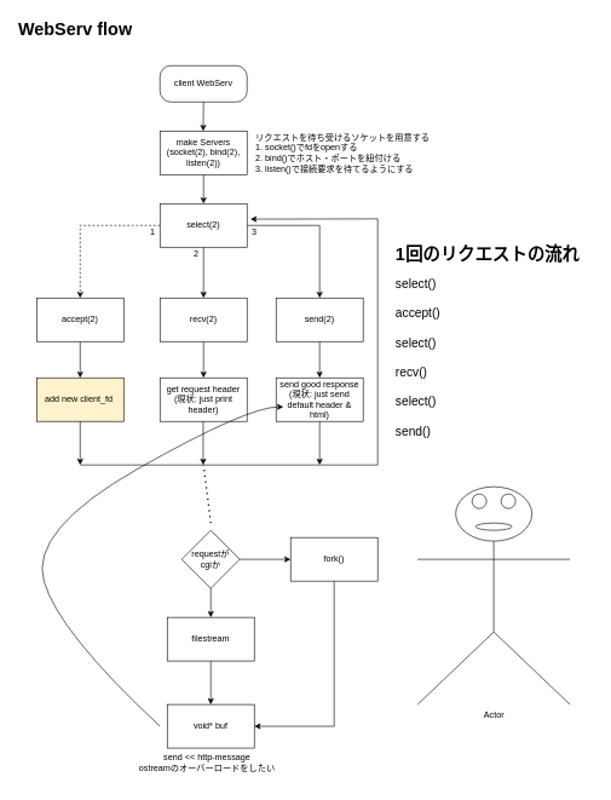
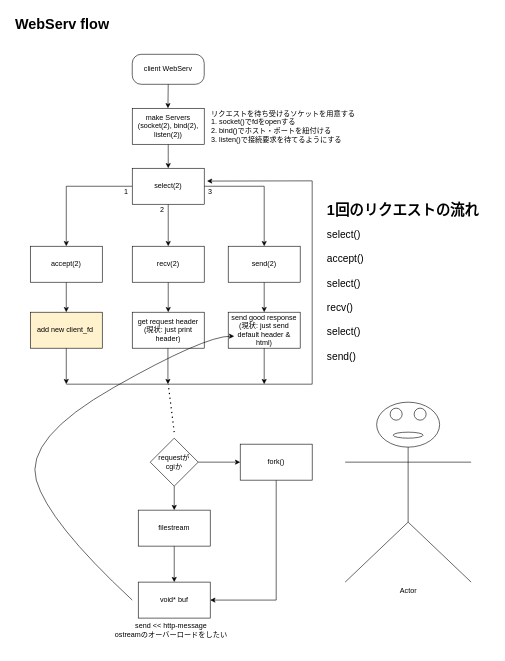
  <mxCell id="0" />
  <mxCell id="1" parent="0" />
  <mxCell id="2" value="client WebServ" style="rounded=1;whiteSpace=wrap;html=1;arcSize=30;" parent="1" vertex="1"><mxGeometry x="220" y="90" width="120" height="50" as="geometry" /></mxCell>
  <mxCell id="3" value="" style="endArrow=classic;html=1;" parent="1" edge="1"><mxGeometry width="50" height="50" relative="1" as="geometry"><mxPoint x="280" y="140" as="sourcePoint" /><mxPoint x="279.5" y="180" as="targetPoint" /></mxGeometry></mxCell>
  <mxCell id="4" value="&lt;h1&gt;WebServ flow&lt;/h1&gt;" style="text;html=1;strokeColor=none;fillColor=none;spacing=5;spacingTop=-20;whiteSpace=wrap;overflow=hidden;rounded=0;" parent="1" vertex="1"><mxGeometry x="20" y="20" width="210" height="40" as="geometry" /></mxCell>
  <mxCell id="5" style="edgeStyle=orthogonalEdgeStyle;rounded=0;orthogonalLoop=1;jettySize=auto;html=1;" parent="1" source="6" edge="1"><mxGeometry relative="1" as="geometry"><mxPoint x="280" y="280" as="targetPoint" /></mxGeometry></mxCell>
  <mxCell id="6" value="make Servers&lt;br&gt;(socket(2), bind(2), listen(2))" style="rounded=0;whiteSpace=wrap;html=1;" parent="1" vertex="1"><mxGeometry x="220" y="180" width="120" height="60" as="geometry" /></mxCell>
- <mxCell id="7" value="" style="edgeStyle=orthogonalEdgeStyle;rounded=0;orthogonalLoop=1;jettySize=auto;html=1;dashed=1;" parent="1" source="10" target="12" edge="1"><mxGeometry relative="1" as="geometry" /></mxCell>
+ <mxCell id="7" value="" style="edgeStyle=orthogonalEdgeStyle;rounded=0;orthogonalLoop=1;jettySize=auto;html=1;" parent="1" source="10" target="12" edge="1"><mxGeometry relative="1" as="geometry" /></mxCell>
  <mxCell id="8" value="" style="edgeStyle=orthogonalEdgeStyle;rounded=0;orthogonalLoop=1;jettySize=auto;html=1;" parent="1" source="10" target="14" edge="1"><mxGeometry relative="1" as="geometry" /></mxCell>
  <mxCell id="9" value="" style="edgeStyle=orthogonalEdgeStyle;rounded=0;orthogonalLoop=1;jettySize=auto;html=1;" parent="1" source="10" target="16" edge="1"><mxGeometry relative="1" as="geometry" /></mxCell>
  <mxCell id="10" value="select(2)" style="rounded=0;whiteSpace=wrap;html=1;" parent="1" vertex="1"><mxGeometry x="220" y="280" width="120" height="60" as="geometry" /></mxCell>
  <mxCell id="11" value="" style="edgeStyle=orthogonalEdgeStyle;rounded=0;orthogonalLoop=1;jettySize=auto;html=1;" parent="1" source="12" target="17" edge="1"><mxGeometry relative="1" as="geometry" /></mxCell>
  <mxCell id="12" value="accept(2)" style="rounded=0;whiteSpace=wrap;html=1;" parent="1" vertex="1"><mxGeometry x="50" y="410" width="120" height="60" as="geometry" /></mxCell>
  <mxCell id="13" value="" style="edgeStyle=orthogonalEdgeStyle;rounded=0;orthogonalLoop=1;jettySize=auto;html=1;" parent="1" source="14" target="18" edge="1"><mxGeometry relative="1" as="geometry" /></mxCell>
  <mxCell id="14" value="recv(2)" style="rounded=0;whiteSpace=wrap;html=1;" parent="1" vertex="1"><mxGeometry x="220" y="410" width="120" height="60" as="geometry" /></mxCell>
  <mxCell id="15" value="" style="edgeStyle=orthogonalEdgeStyle;rounded=0;orthogonalLoop=1;jettySize=auto;html=1;" parent="1" source="16" target="19" edge="1"><mxGeometry relative="1" as="geometry" /></mxCell>
  <mxCell id="16" value="send(2)" style="rounded=0;whiteSpace=wrap;html=1;" parent="1" vertex="1"><mxGeometry x="380" y="410" width="120" height="60" as="geometry" /></mxCell>
  <mxCell id="17" value="add new client_fd&amp;nbsp;" style="rounded=0;whiteSpace=wrap;html=1;fillColor=#fff2cc;" parent="1" vertex="1"><mxGeometry x="50" y="520" width="120" height="60" as="geometry" /></mxCell>
  <mxCell id="18" value="get request header&lt;br&gt;(現状: just print header)" style="rounded=0;whiteSpace=wrap;html=1;" parent="1" vertex="1"><mxGeometry x="220" y="520" width="120" height="60" as="geometry" /></mxCell>
  <mxCell id="19" value="send good response&lt;br&gt;(現状: just send default header &amp;amp; html)" style="rounded=0;whiteSpace=wrap;html=1;" parent="1" vertex="1"><mxGeometry x="380" y="520" width="120" height="60" as="geometry" /></mxCell>
  <mxCell id="20" value="" style="endArrow=classic;html=1;exitX=0.5;exitY=1;exitDx=0;exitDy=0;" parent="1" source="17" edge="1"><mxGeometry width="50" height="50" relative="1" as="geometry"><mxPoint x="300" y="490" as="sourcePoint" /><mxPoint x="110" y="640" as="targetPoint" /></mxGeometry></mxCell>
  <mxCell id="21" value="" style="endArrow=classic;html=1;exitX=0.5;exitY=1;exitDx=0;exitDy=0;" parent="1" source="19" edge="1"><mxGeometry width="50" height="50" relative="1" as="geometry"><mxPoint x="440" y="590" as="sourcePoint" /><mxPoint x="440" y="640" as="targetPoint" /></mxGeometry></mxCell>
  <mxCell id="22" value="" style="endArrow=classic;html=1;rounded=0;entryX=1.039;entryY=0.356;entryDx=0;entryDy=0;entryPerimeter=0;" parent="1" target="10" edge="1"><mxGeometry width="50" height="50" relative="1" as="geometry"><mxPoint x="110" y="640" as="sourcePoint" /><mxPoint x="350" y="300" as="targetPoint" /><Array as="points"><mxPoint x="520" y="640" /><mxPoint x="520" y="301" /></Array></mxGeometry></mxCell>
  <mxCell id="23" value="" style="endArrow=classic;html=1;exitX=0.5;exitY=1;exitDx=0;exitDy=0;" parent="1" edge="1"><mxGeometry width="50" height="50" relative="1" as="geometry"><mxPoint x="279.5" y="580" as="sourcePoint" /><mxPoint x="279.5" y="640" as="targetPoint" /></mxGeometry></mxCell>
  <mxCell id="24" value="リクエストを待ち受けるソケットを用意する&lt;br&gt;1. socket()でfdをopenする&lt;br&gt;2. bind()でホスト・ポートを紐付ける&lt;br&gt;3. listen()で接続要求を待てるようにする" style="text;html=1;strokeColor=none;fillColor=none;align=left;verticalAlign=middle;whiteSpace=wrap;rounded=0;" parent="1" vertex="1"><mxGeometry x="350" y="172.5" width="260" height="75" as="geometry" /></mxCell>
  <mxCell id="25" value="&lt;h1&gt;1回のリクエストの流れ&lt;/h1&gt;&lt;div style=&quot;font-size: 17px&quot;&gt;&lt;font style=&quot;font-size: 17px&quot;&gt;select()&lt;/font&gt;&lt;/div&gt;&lt;div style=&quot;font-size: 17px&quot;&gt;&lt;font style=&quot;font-size: 17px&quot;&gt;&lt;br&gt;&lt;/font&gt;&lt;/div&gt;&lt;div style=&quot;font-size: 17px&quot;&gt;&lt;font style=&quot;font-size: 17px&quot;&gt;accept()&lt;/font&gt;&lt;/div&gt;&lt;div style=&quot;font-size: 17px&quot;&gt;&lt;font style=&quot;font-size: 17px&quot;&gt;&lt;br&gt;&lt;/font&gt;&lt;/div&gt;&lt;div style=&quot;font-size: 17px&quot;&gt;&lt;font style=&quot;font-size: 17px&quot;&gt;select()&lt;/font&gt;&lt;/div&gt;&lt;div style=&quot;font-size: 17px&quot;&gt;&lt;font style=&quot;font-size: 17px&quot;&gt;&lt;br&gt;&lt;/font&gt;&lt;/div&gt;&lt;div style=&quot;font-size: 17px&quot;&gt;&lt;font style=&quot;font-size: 17px&quot;&gt;recv()&lt;/font&gt;&lt;/div&gt;&lt;div style=&quot;font-size: 17px&quot;&gt;&lt;font style=&quot;font-size: 17px&quot;&gt;&lt;br&gt;&lt;/font&gt;&lt;/div&gt;&lt;div style=&quot;font-size: 17px&quot;&gt;&lt;font style=&quot;font-size: 17px&quot;&gt;select()&lt;/font&gt;&lt;/div&gt;&lt;div style=&quot;font-size: 17px&quot;&gt;&lt;font style=&quot;font-size: 17px&quot;&gt;&lt;br&gt;&lt;/font&gt;&lt;/div&gt;&lt;div style=&quot;font-size: 17px&quot;&gt;&lt;font style=&quot;font-size: 17px&quot;&gt;send()&lt;/font&gt;&lt;/div&gt;" style="text;html=1;strokeColor=none;fillColor=none;spacing=5;spacingTop=-20;whiteSpace=wrap;overflow=hidden;rounded=0;align=left;verticalAlign=top;" parent="1" vertex="1"><mxGeometry x="540" y="330" width="280" height="290" as="geometry" /></mxCell>
  <mxCell id="26" value="" style="edgeStyle=orthogonalEdgeStyle;rounded=0;orthogonalLoop=1;jettySize=auto;html=1;" parent="1" source="28" target="30" edge="1"><mxGeometry relative="1" as="geometry" /></mxCell>
  <mxCell id="27" value="" style="edgeStyle=orthogonalEdgeStyle;rounded=0;orthogonalLoop=1;jettySize=auto;html=1;" parent="1" source="28" target="32" edge="1"><mxGeometry relative="1" as="geometry" /></mxCell>
  <mxCell id="28" value="requestが&lt;br&gt;cgiか" style="rhombus;whiteSpace=wrap;html=1;align=center;verticalAlign=middle;" parent="1" vertex="1"><mxGeometry x="250" y="730" width="80" height="80" as="geometry" /></mxCell>
  <mxCell id="29" style="edgeStyle=orthogonalEdgeStyle;rounded=0;orthogonalLoop=1;jettySize=auto;html=1;entryX=1;entryY=0.5;entryDx=0;entryDy=0;" parent="1" source="30" target="33" edge="1"><mxGeometry relative="1" as="geometry"><Array as="points"><mxPoint x="460" y="1000" /></Array></mxGeometry></mxCell>
  <mxCell id="30" value="fork()" style="whiteSpace=wrap;html=1;" parent="1" vertex="1"><mxGeometry x="400" y="740" width="120" height="60" as="geometry" /></mxCell>
  <mxCell id="31" value="" style="edgeStyle=orthogonalEdgeStyle;rounded=0;orthogonalLoop=1;jettySize=auto;html=1;" parent="1" source="32" target="33" edge="1"><mxGeometry relative="1" as="geometry" /></mxCell>
  <mxCell id="32" value="filestream" style="whiteSpace=wrap;html=1;" parent="1" vertex="1"><mxGeometry x="230" y="850" width="120" height="60" as="geometry" /></mxCell>
  <mxCell id="33" value="void* buf" style="rounded=0;whiteSpace=wrap;html=1;" parent="1" vertex="1"><mxGeometry x="230" y="970" width="120" height="60" as="geometry" /></mxCell>
  <mxCell id="34" value="" style="curved=1;endArrow=classic;html=1;" parent="1" edge="1"><mxGeometry width="50" height="50" relative="1" as="geometry"><mxPoint x="220" y="1000" as="sourcePoint" /><mxPoint x="390" y="560" as="targetPoint" /><Array as="points"><mxPoint x="80" y="870" /><mxPoint x="40" y="730" /><mxPoint x="340" y="560" /></Array></mxGeometry></mxCell>
  <mxCell id="35" value="send &amp;lt;&amp;lt; http-message&lt;br&gt;ostreamのオーバーロードをしたい" style="text;html=1;strokeColor=none;fillColor=none;align=center;verticalAlign=middle;whiteSpace=wrap;rounded=0;" parent="1" vertex="1"><mxGeometry x="170" y="1020" width="230" height="60" as="geometry" /></mxCell>
  <mxCell id="36" value="" style="endArrow=none;dashed=1;html=1;dashPattern=1 3;strokeWidth=2;" parent="1" edge="1"><mxGeometry width="50" height="50" relative="1" as="geometry"><mxPoint x="290" y="720" as="sourcePoint" /><mxPoint x="280" y="640" as="targetPoint" /></mxGeometry></mxCell>
  <mxCell id="37" value="1" style="text;html=1;strokeColor=none;fillColor=none;align=center;verticalAlign=middle;whiteSpace=wrap;rounded=0;" parent="1" vertex="1"><mxGeometry x="190" y="310" width="40" height="20" as="geometry" /></mxCell>
  <mxCell id="38" value="3" style="text;html=1;strokeColor=none;fillColor=none;align=center;verticalAlign=middle;whiteSpace=wrap;rounded=0;" parent="1" vertex="1"><mxGeometry x="330" y="310" width="40" height="20" as="geometry" /></mxCell>
  <mxCell id="39" value="2" style="text;html=1;strokeColor=none;fillColor=none;align=center;verticalAlign=middle;whiteSpace=wrap;rounded=0;" parent="1" vertex="1"><mxGeometry x="250" y="340" width="40" height="20" as="geometry" /></mxCell>
  <mxCell id="40" value="Actor" style="shape=umlActor;verticalLabelPosition=bottom;verticalAlign=top;html=1;outlineConnect=0;" parent="1" vertex="1"><mxGeometry x="575" y="670" width="210" height="300" as="geometry" /></mxCell>
  <mxCell id="41" value="" style="ellipse;whiteSpace=wrap;html=1;aspect=fixed;" parent="1" vertex="1"><mxGeometry x="650" y="680" width="20" height="20" as="geometry" /></mxCell>
  <mxCell id="42" value="" style="ellipse;whiteSpace=wrap;html=1;aspect=fixed;" parent="1" vertex="1"><mxGeometry x="690" y="680" width="20" height="20" as="geometry" /></mxCell>
  <mxCell id="43" value="" style="ellipse;whiteSpace=wrap;html=1;" parent="1" vertex="1"><mxGeometry x="655" y="720" width="50" height="10" as="geometry" /></mxCell>
